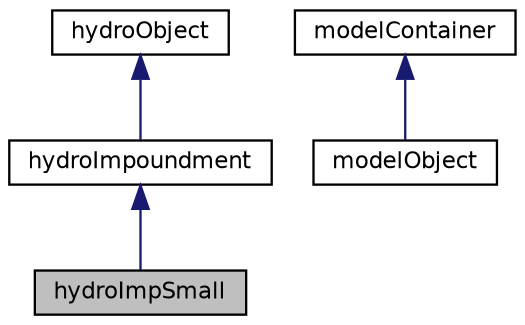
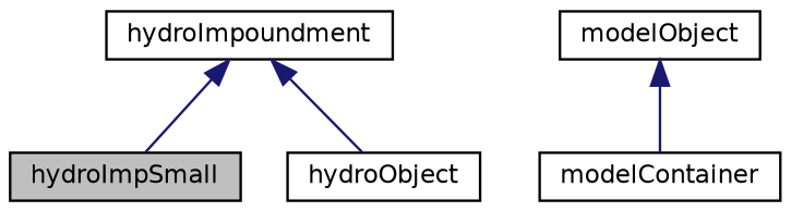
  digraph {
    node [color=black fillcolor=white fontname=Helvetica fontsize=10 shape=record style=filled]
    edge [color=midnightblue dir=back fontname=Helvetica fontsize=10 labelfontname=Helvetica labelfontsize=10 style=solid]
    n1 [fillcolor=grey75 fontcolor=black height=0.2 label=hydroImpSmall width=0.4]
    n2 [height=0.2 label=hydroImpoundment width=0.4]
    n3 [height=0.2 label=hydroObject width=0.4]
    n4 [height=0.2 label=modelContainer width=0.4]
    n5 [height=0.2 label=modelObject width=0.4]
    n2 -> n1
-   n3 -> n2
-   n4 -> n5
+   n2 -> n3
+   n5 -> n4
  }
